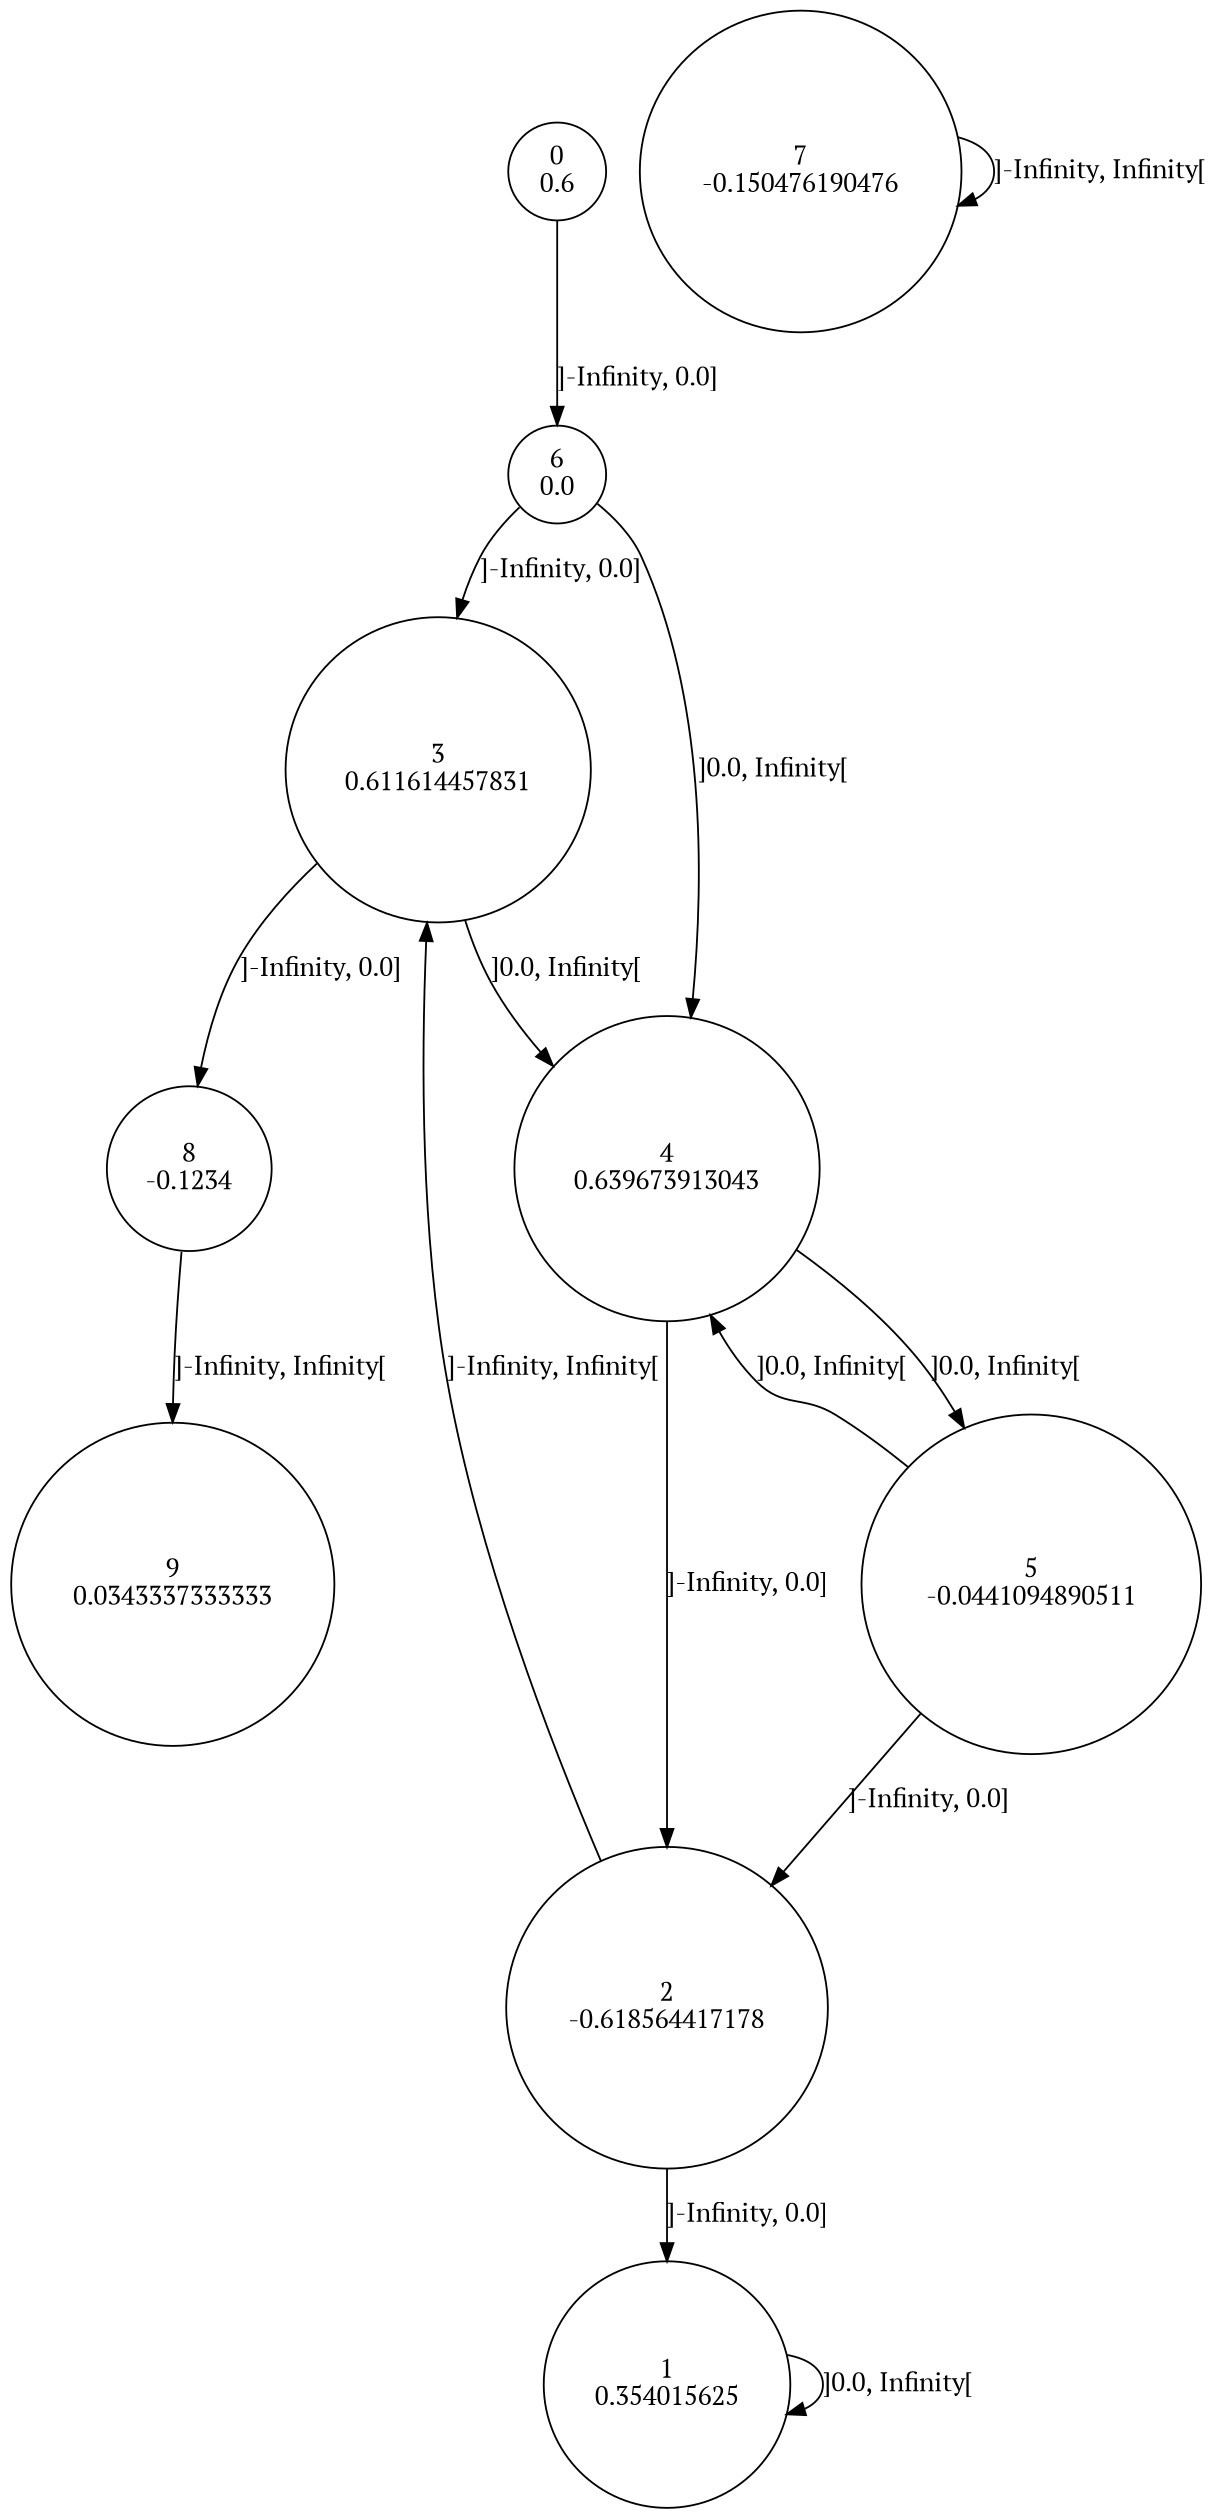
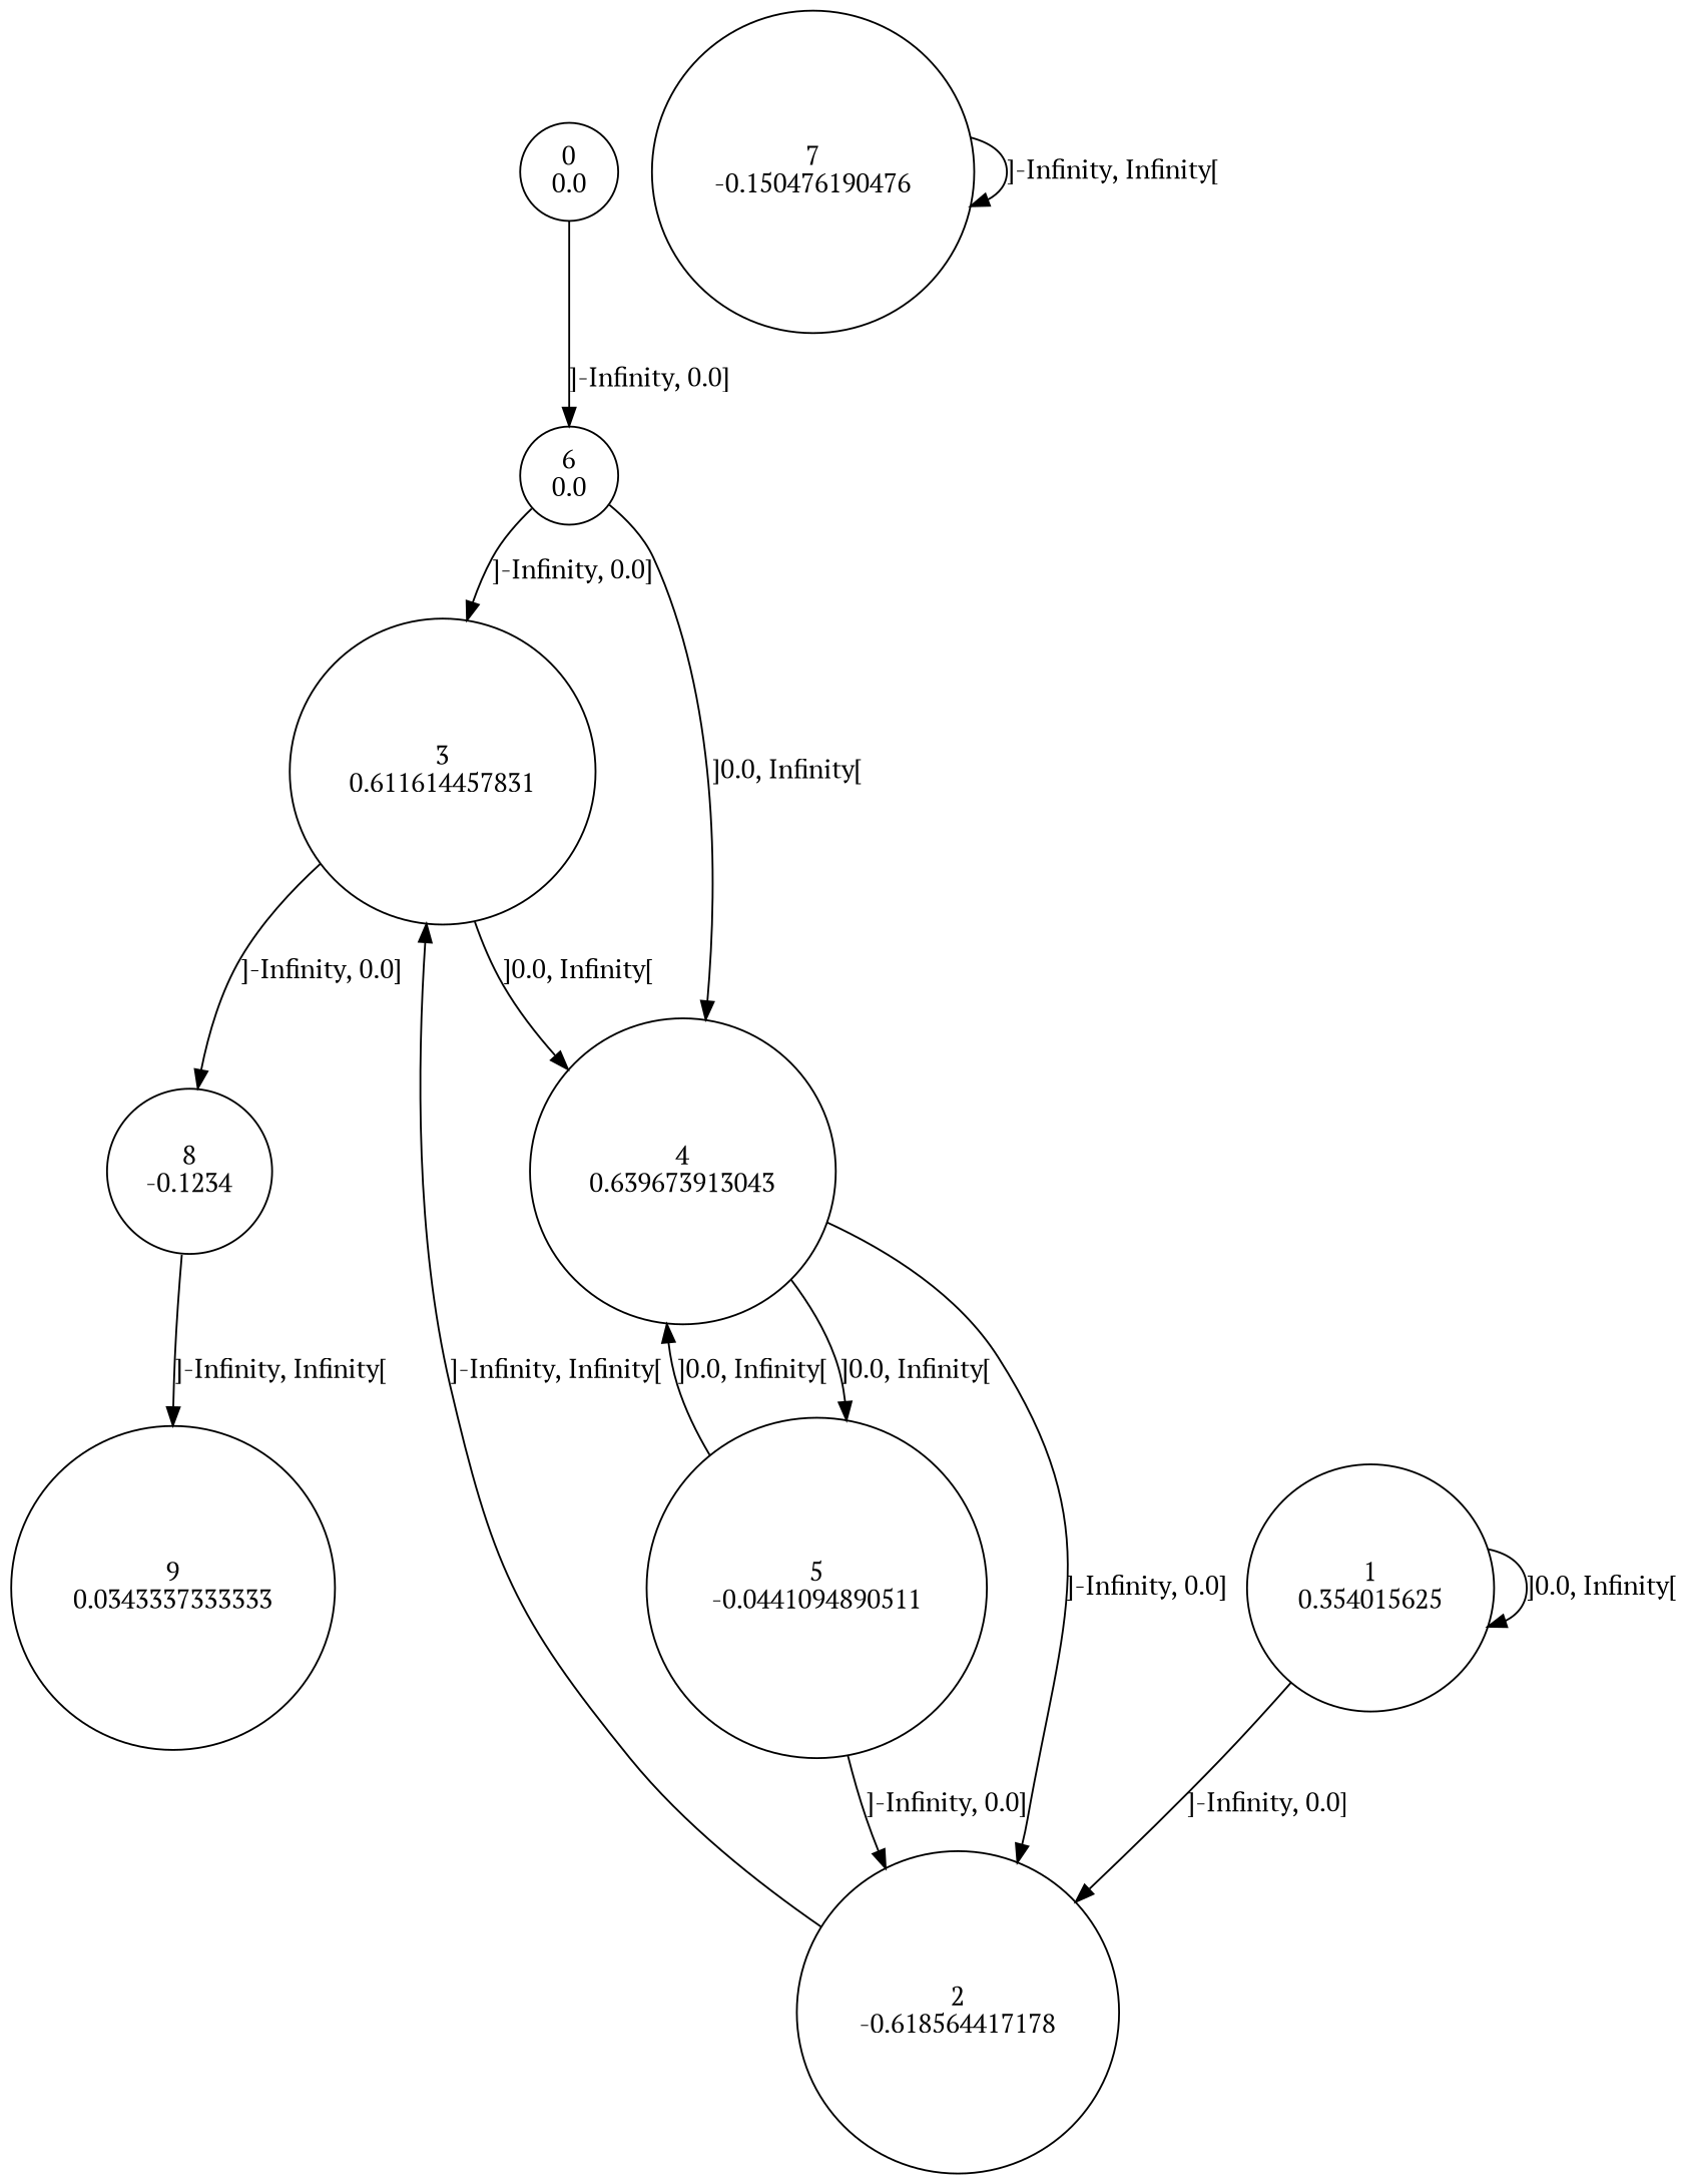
  digraph {
    fontname="PT Serif"
    node [fontname="PT Serif" shape=circle]
    edge [fontname="PT Serif"]
-   n1 [label="0\n0.6"]
+   n1 [label="0\n0.0"]
    n2 [label="6\n0.0"]
    n3 [label="3\n0.611614457831"]
    n4 [label="4\n0.639673913043"]
    n5 [label="1\n0.354015625"]
    n6 [label="2\n-0.618564417178"]
    n7 [label="8\n-0.1234"]
    n8 [label="5\n-0.0441094890511"]
    n9 [label="9\n0.0343337333333"]
    n10 [label="7\n-0.150476190476"]
    n1 -> n2 [label="]-Infinity, 0.0]"]
    n2 -> n3 [label="]-Infinity, 0.0]"]
    n2 -> n4 [label="]0.0, Infinity["]
    n3 -> n4 [label="]0.0, Infinity["]
    n3 -> n7 [label="]-Infinity, 0.0]"]
    n4 -> n6 [label="]-Infinity, 0.0]"]
    n4 -> n8 [label="]0.0, Infinity["]
    n5 -> n5 [label="]0.0, Infinity["]
-   n6 -> n5 [label="]-Infinity, 0.0]"]
+   n5 -> n6 [label="]-Infinity, 0.0]"]
    n6 -> n3 [label="]-Infinity, Infinity["]
    n7 -> n9 [label="]-Infinity, Infinity["]
    n8 -> n4 [label="]0.0, Infinity["]
    n8 -> n6 [label="]-Infinity, 0.0]"]
    n10 -> n10 [label="]-Infinity, Infinity["]
  }
